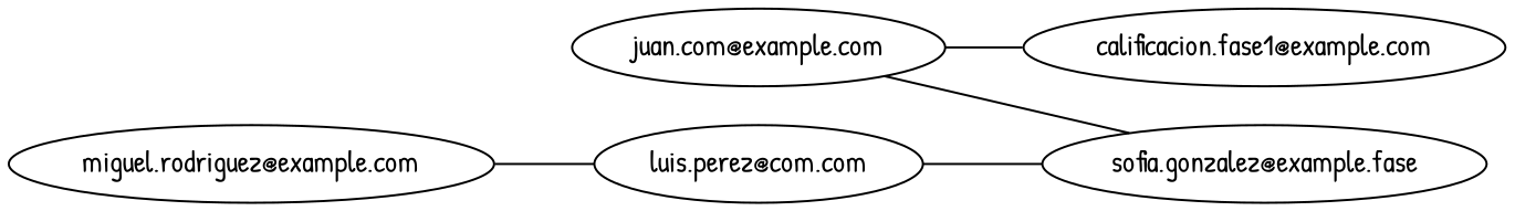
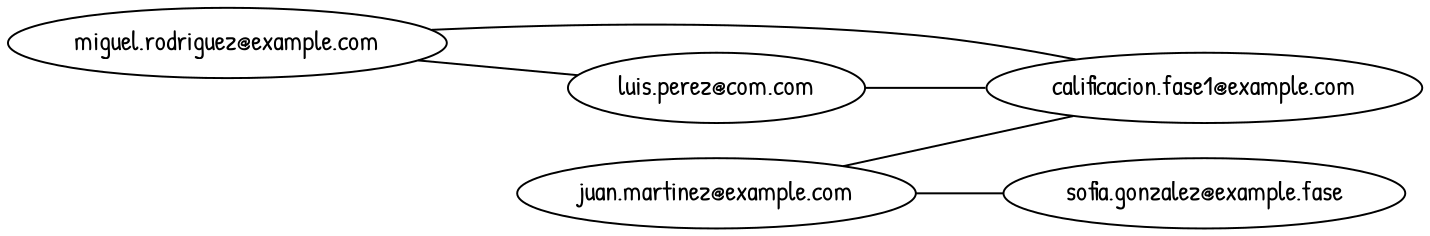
  digraph {
    fontname="Patrick Hand"
    rankdir=LR
    node [fontname="Patrick Hand"]
    edge [dir=none fontname="Patrick Hand"]
-   n1 [label="juan.com@example.com"]
+   n1 [label="juan.martinez@example.com"]
    n2 [label="calificacion.fase1@example.com"]
    n3 [label="sofia.gonzalez@example.fase"]
    n4 [label="luis.perez@com.com"]
    n5 [label="miguel.rodriguez@example.com"]
    n1 -> n2
    n1 -> n3
-   n4 -> n3
+   n4 -> n2
+   n5 -> n2
    n5 -> n4
  }
